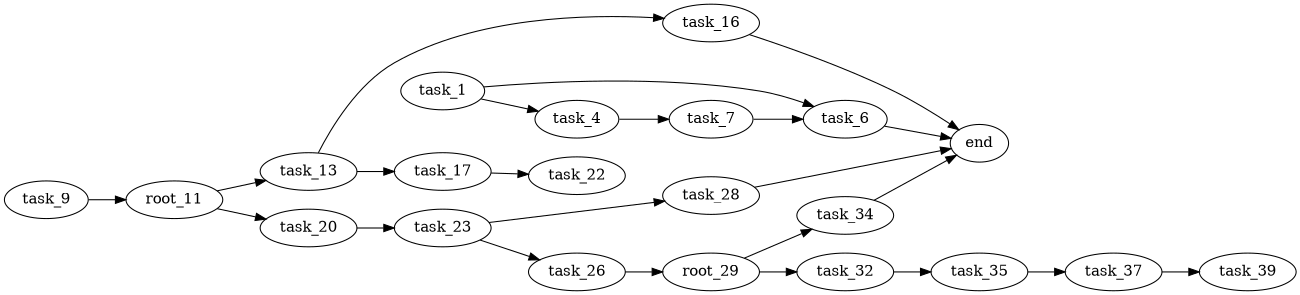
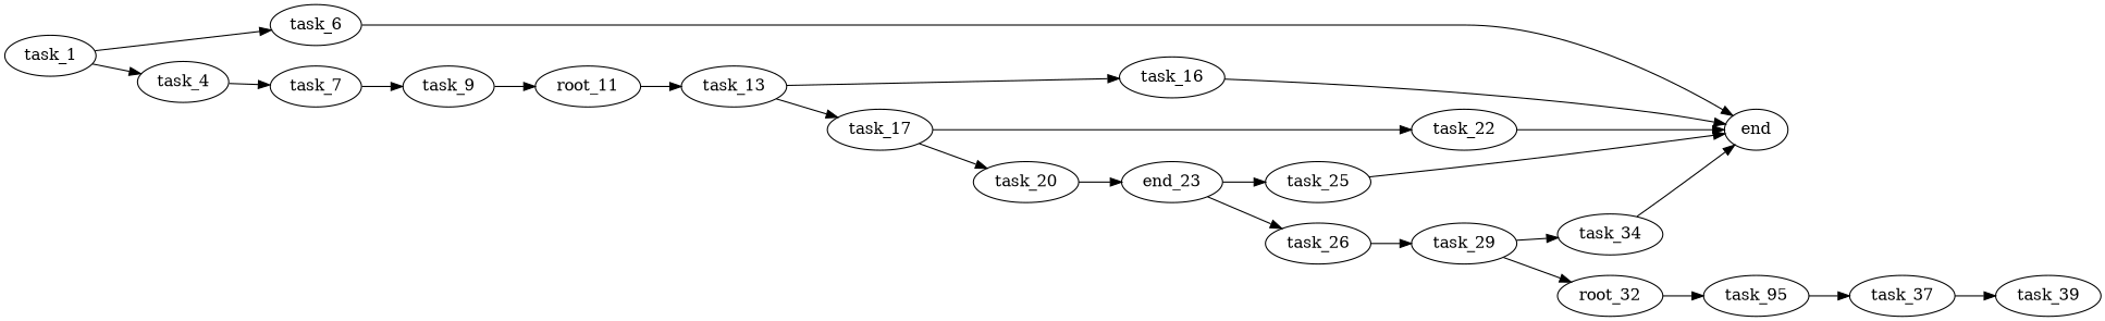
  digraph {
    rankdir=LR
    task_1
    task_4
    task_6
    task_7
    end
    task_9
    n7 [label=root_11]
    task_13
    task_16
    task_17
    task_20
    task_22
-   task_23
+   task_23 [label=end_23]
    task_26
-   task_28
-   task_29 [label=root_29]
-   task_32
+   task_28 [label=task_25]
+   task_29
+   task_32 [label=root_32]
    task_34
-   task_35
+   task_35 [label=task_95]
    task_37
    task_39
    task_1 -> task_4
    task_1 -> task_6
    task_4 -> task_7
    task_6 -> end
-   task_7 -> task_6
+   task_7 -> task_9
    task_9 -> n7
    n7 -> task_13
    task_13 -> task_16
    task_13 -> task_17
    task_16 -> end
-   n7 -> task_20
+   task_17 -> task_20
    task_17 -> task_22
    task_20 -> task_23
+   task_22 -> end
    task_23 -> task_26
    task_23 -> task_28
    task_26 -> task_29
    task_28 -> end
    task_29 -> task_32
    task_29 -> task_34
    task_32 -> task_35
    task_34 -> end
    task_35 -> task_37
    task_37 -> task_39
  }
